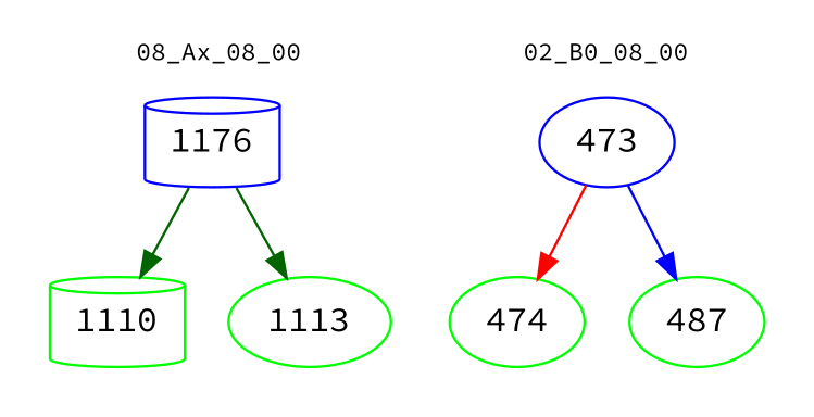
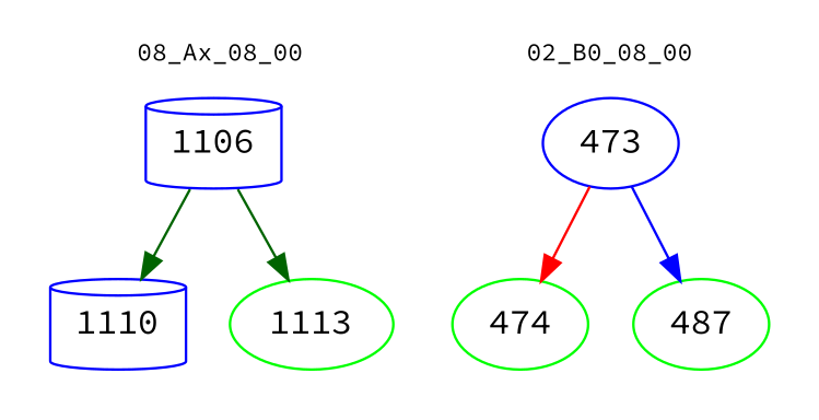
  digraph {
    fontname="Source Code Pro"
    node [color=blue fontname="Source Code Pro" shape=ellipse]
    edge [color=darkgreen fontname="Source Code Pro"]
-   n1 [label=1176 shape=cylinder]
-   n2 [color=green label=1110 shape=cylinder]
+   n1 [label=1106 shape=cylinder]
+   n2 [label=1110 shape=cylinder]
    n3 [color=green label=1113]
    n4 [label=473]
    n5 [color=green label=474]
    n6 [color=green label=487]
    subgraph cluster_1 {
      color=white
      fontsize=10
      label="08_Ax_08_00"
      n1
      n2
      n3
    }
    subgraph cluster_2 {
      color=white
      fontsize=10
      label="02_B0_08_00"
      n4
      n5
      n6
    }
    n1 -> n2
    n1 -> n3
    n4 -> n5 [color=red]
    n4 -> n6 [color=blue]
  }
